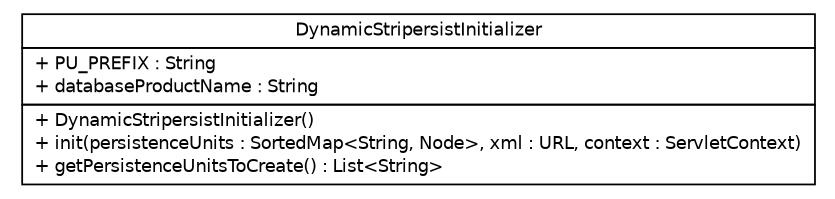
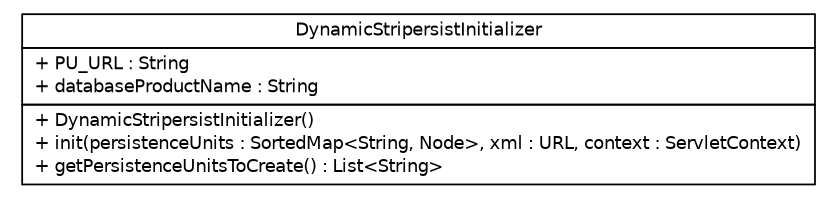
  digraph {
    nodesep=0.25
    ranksep=0.5
-   n1 [fontcolor=black fontname=Helvetica fontsize=10.0 label=<<table title="nl.b3p.brmo.service.stripersist.DynamicStripersistInitializer" border="0" cellborder="1" cellspacing="0" cellpadding="2" port="p" href="./DynamicStripersistInitializer.html"> 		<tr><td><table border="0" cellspacing="0" cellpadding="1"> <tr><td align="center" balign="center"> DynamicStripersistInitializer </td></tr> 		</table></td></tr> 		<tr><td><table border="0" cellspacing="0" cellpadding="1"> <tr><td align="left" balign="left"> + PU_PREFIX : String </td></tr> <tr><td align="left" balign="left"> + databaseProductName : String </td></tr> 		</table></td></tr> 		<tr><td><table border="0" cellspacing="0" cellpadding="1"> <tr><td align="left" balign="left"> + DynamicStripersistInitializer() </td></tr> <tr><td align="left" balign="left"> + init(persistenceUnits : SortedMap&lt;String, Node&gt;, xml : URL, context : ServletContext) </td></tr> <tr><td align="left" balign="left"> + getPersistenceUnitsToCreate() : List&lt;String&gt; </td></tr> 		</table></td></tr> 		</table>> shape=plaintext]
+   n1 [fontcolor=black fontname=Helvetica fontsize=10.0 label=<<table title="nl.b3p.brmo.service.stripersist.DynamicStripersistInitializer" border="0" cellborder="1" cellspacing="0" cellpadding="2" port="p" href="./DynamicStripersistInitializer.html"> 		<tr><td><table border="0" cellspacing="0" cellpadding="1"> <tr><td align="center" balign="center"> DynamicStripersistInitializer </td></tr> 		</table></td></tr> 		<tr><td><table border="0" cellspacing="0" cellpadding="1"> <tr><td align="left" balign="left"> + PU_URL : String </td></tr> <tr><td align="left" balign="left"> + databaseProductName : String </td></tr> 		</table></td></tr> 		<tr><td><table border="0" cellspacing="0" cellpadding="1"> <tr><td align="left" balign="left"> + DynamicStripersistInitializer() </td></tr> <tr><td align="left" balign="left"> + init(persistenceUnits : SortedMap&lt;String, Node&gt;, xml : URL, context : ServletContext) </td></tr> <tr><td align="left" balign="left"> + getPersistenceUnitsToCreate() : List&lt;String&gt; </td></tr> 		</table></td></tr> 		</table>> shape=plaintext]
  }
